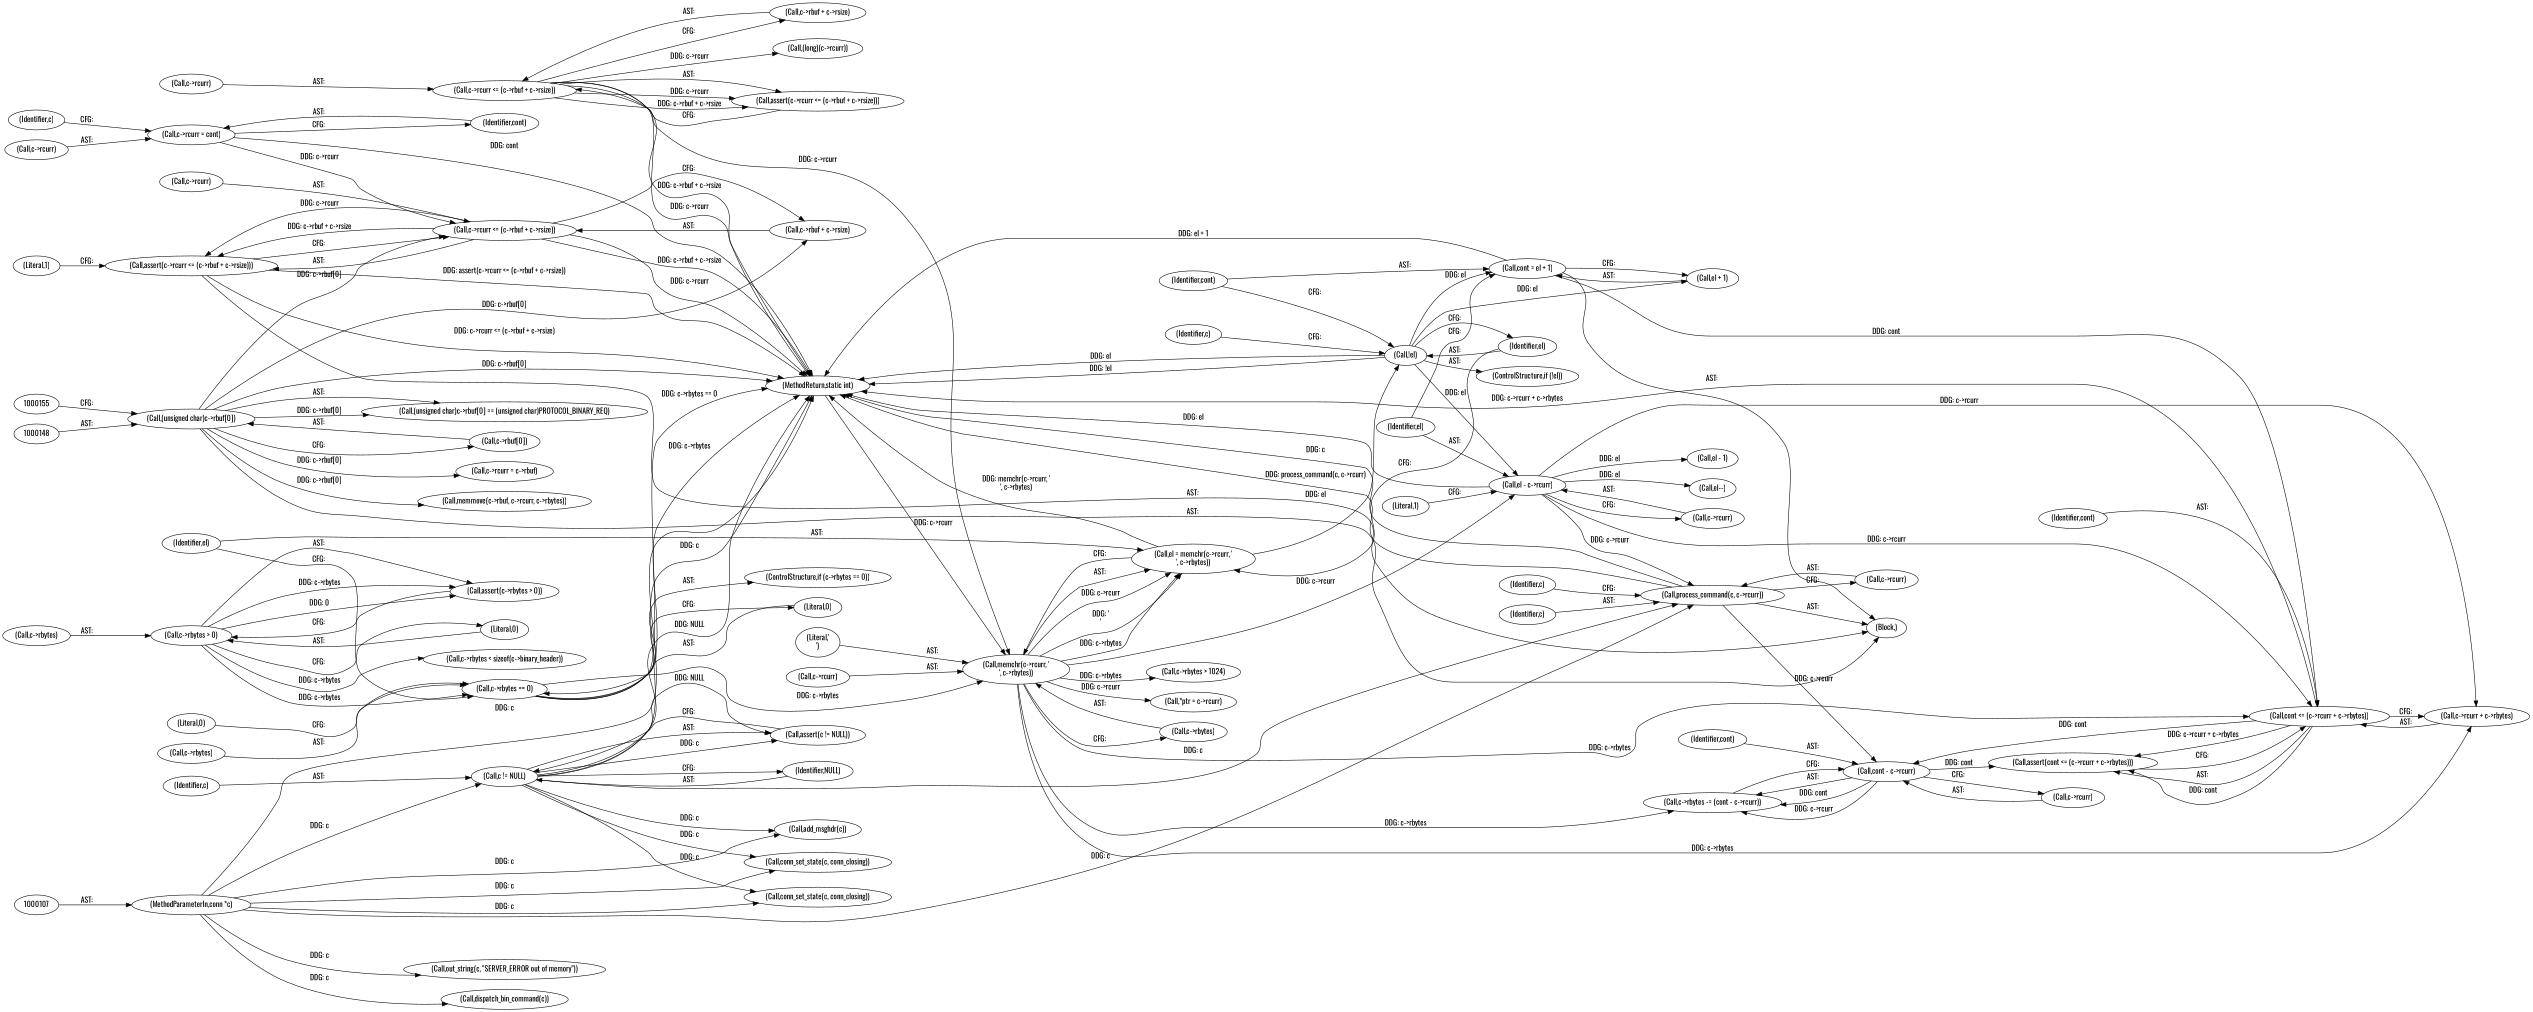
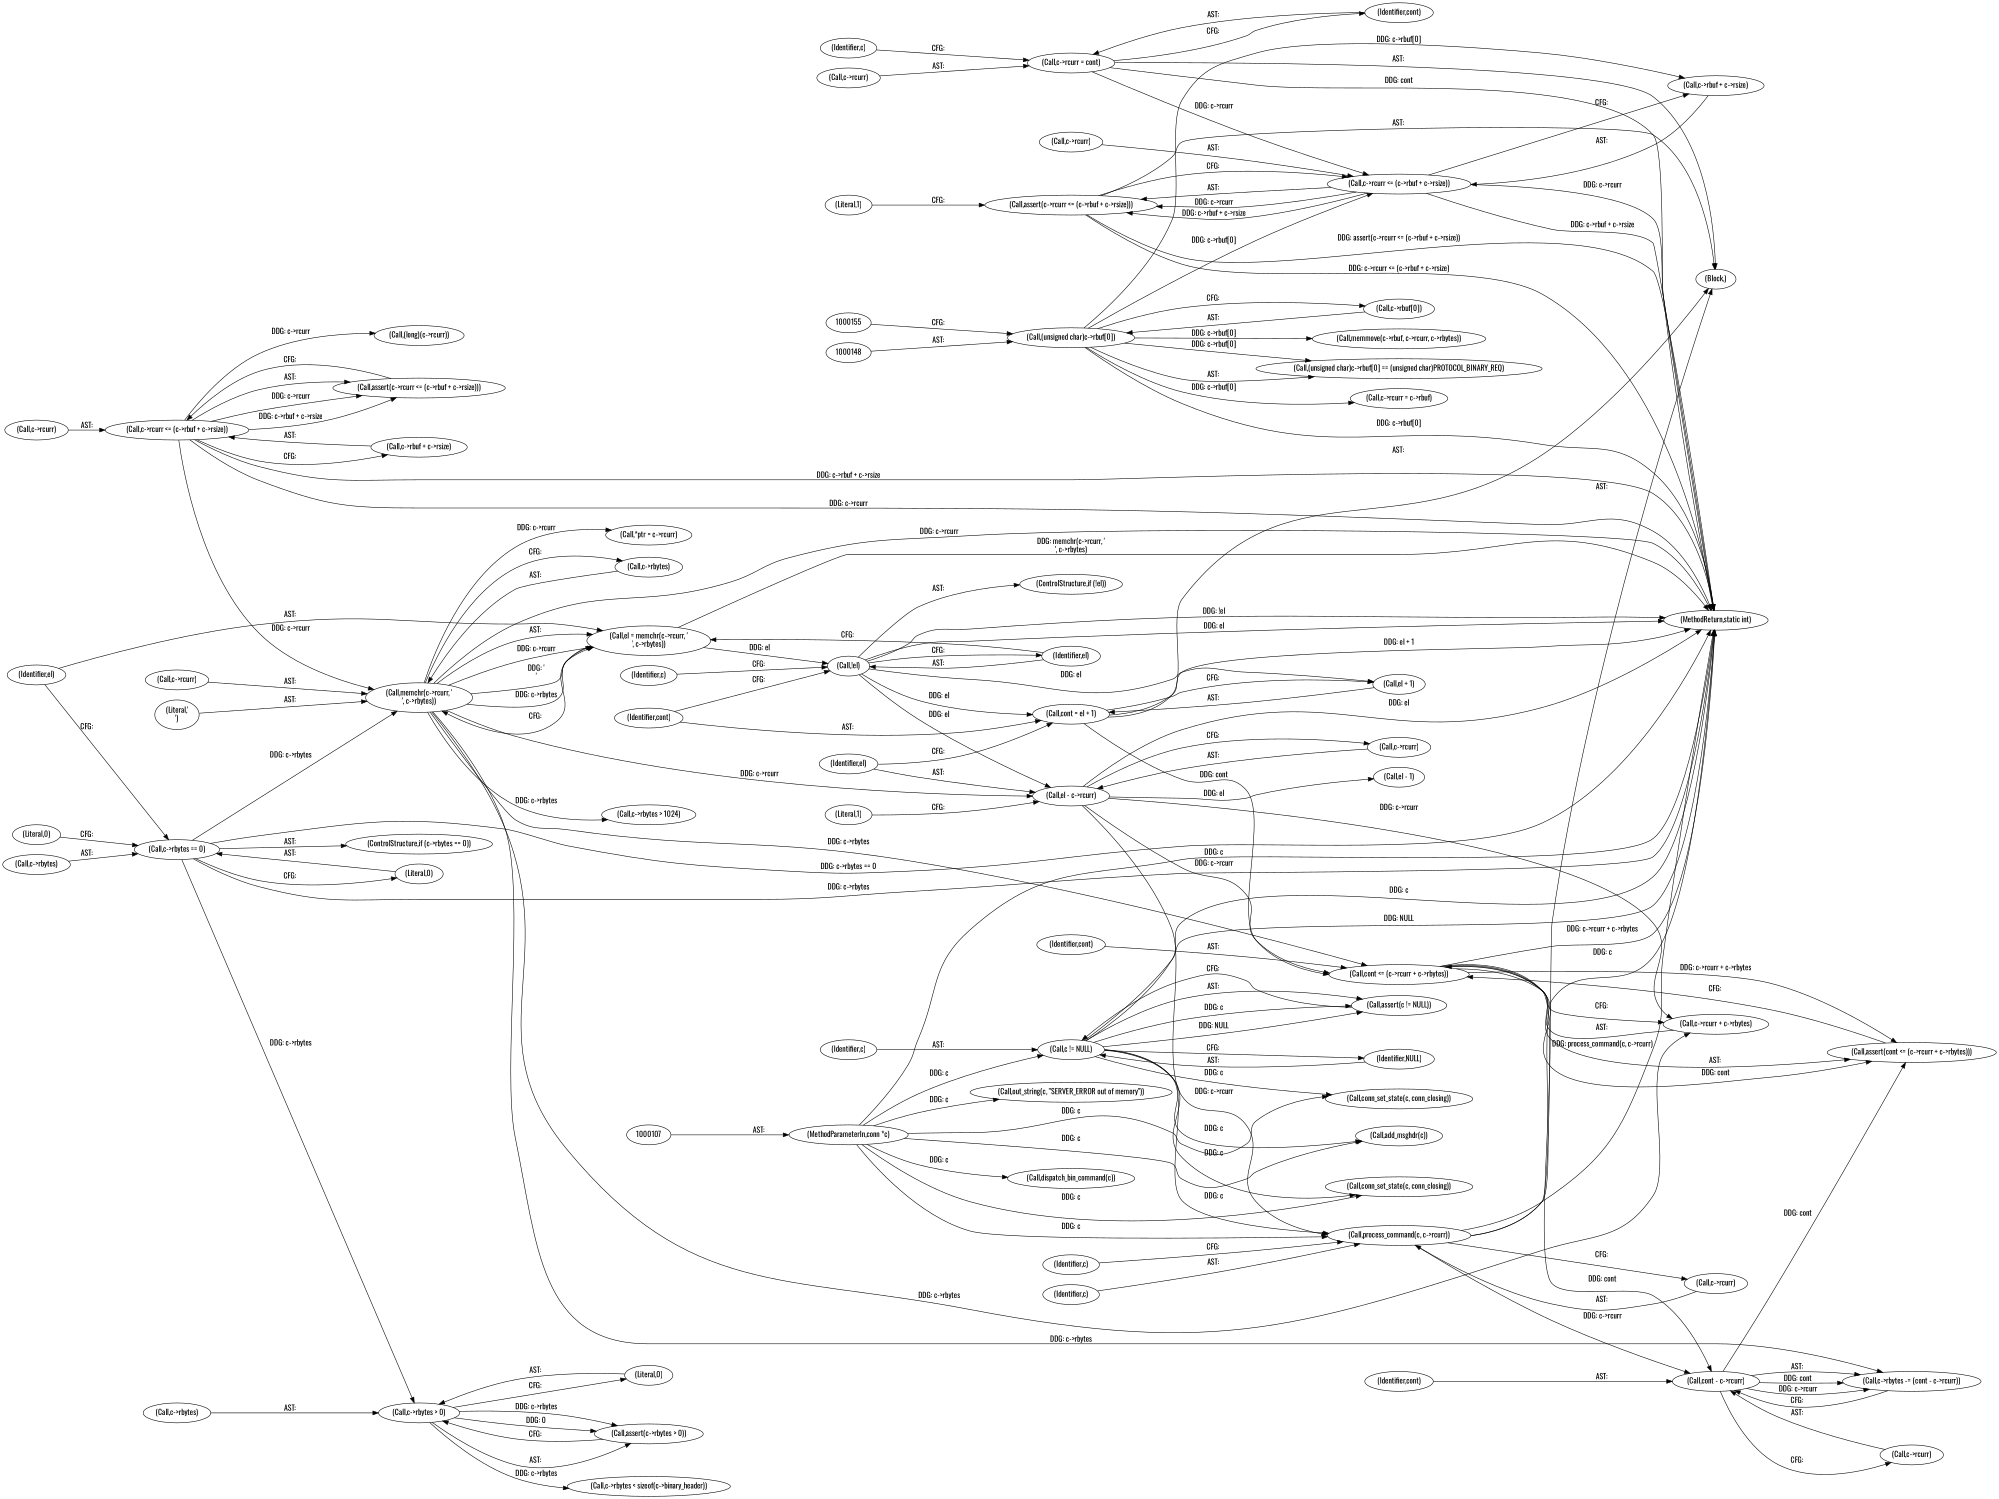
  digraph {
    fontname=Oswald
    rankdir=LR
    node [fontname=Oswald]
    edge [fontname=Oswald]
    n1 [label="(Call,assert(c->rcurr <= (c->rbuf + c->rsize)))"]
    n2 [label="(Call,c->rcurr <= (c->rbuf + c->rsize))"]
    n3 [label="(Block,)"]
    n4 [label="(MethodReturn,static int)"]
    n5 [label="(Call,c->rbuf + c->rsize)"]
    n6 [label="(Call,c->rcurr = cont)"]
    n7 [label="(Identifier,cont)"]
    n8 [label="(Call,cont - c->rcurr)"]
    n9 [label="(Call,c->rbytes -= (cont - c->rcurr))"]
    n10 [label="(Call,c->rcurr)"]
    n11 [label="(Call,assert(cont <= (c->rcurr + c->rbytes)))"]
    n12 [label="(Call,cont <= (c->rcurr + c->rbytes))"]
    n13 [label="(Call,c->rcurr + c->rbytes)"]
    n14 [label="(Call,cont = el + 1)"]
    n15 [label="(Call,el + 1)"]
    n16 [label="(Call,!el)"]
    n17 [label="(Call,el - c->rcurr)"]
    n18 [label="(Identifier,el)"]
    n19 [label="(ControlStructure,if (!el))"]
    n20 [label="(Call,process_command(c, c->rcurr))"]
-   n21 [label="(Call,el--)"]
    n22 [label="(Call,c->rcurr)"]
    n23 [label="(Call,el - 1)"]
    n24 [label="(Call,el = memchr(c->rcurr, '\n', c->rbytes))"]
    n25 [label="(Call,memchr(c->rcurr, '\n', c->rbytes))"]
    n26 [label="(Call,c->rbytes > 1024)"]
    n27 [label="(Call,*ptr = c->rcurr)"]
    n28 [label="(Call,c->rbytes)"]
    n29 [label="(Call,c->rcurr <= (c->rbuf + c->rsize))"]
    n30 [label="(Call,assert(c->rcurr <= (c->rbuf + c->rsize)))"]
    n31 [label="(Call,c->rbuf + c->rsize)"]
    n32 [label="(Call,(long)(c->rcurr))"]
    n33 [label="(Call,c->rbytes == 0)"]
    n34 [label="(Literal,0)"]
    n35 [label="(ControlStructure,if (c->rbytes == 0))"]
    n36 [label="(Call,c->rbytes > 0)"]
    n37 [label="(Literal,0)"]
    n38 [label="(Call,c->rbytes < sizeof(c->binary_header))"]
    n39 [label="(Call,assert(c->rbytes > 0))"]
    n40 [label="(Call,c->rcurr)"]
    n41 [label="(Call,c != NULL)"]
    n42 [label="(Call,conn_set_state(c, conn_closing))"]
    n43 [label="(Call,add_msghdr(c))"]
    n44 [label="(Call,assert(c != NULL))"]
    n45 [label="(Call,conn_set_state(c, conn_closing))"]
    n46 [label="(Identifier,NULL)"]
    n47 [label="(MethodParameterIn,conn *c)"]
    n48 [label="(Call,out_string(c, \"SERVER_ERROR out of memory\"))"]
    n49 [label="(Call,dispatch_bin_command(c))"]
    1000107
    n51 [label="(Call,(unsigned char)c->rbuf[0])"]
    n52 [label="(Call,memmove(c->rbuf, c->rcurr, c->rbytes))"]
    n53 [label="(Call,c->rbuf[0])"]
    n54 [label="(Call,(unsigned char)c->rbuf[0] == (unsigned char)PROTOCOL_BINARY_REQ)"]
    n55 [label="(Call,c->rcurr = c->rbuf)"]
    n56 [label="(Call,c->rcurr)"]
    n57 [label="(Identifier,el)"]
    n58 [label="(Call,c->rcurr)"]
    n59 [label="(Identifier,c)"]
    n60 [label="(Identifier,cont)"]
    n61 [label="(Call,c->rbytes)"]
    n62 [label="(Literal,1)"]
    n63 [label="(Call,c->rcurr)"]
    n64 [label="(Identifier,cont)"]
    n65 [label="(Identifier,el)"]
    n66 [label="(Identifier,cont)"]
    n67 [label="(Call,c->rcurr)"]
    n68 [label="(Call,c->rbytes)"]
    n69 [label="(Literal,1)"]
    n70 [label="(Identifier,c)"]
    n71 [label="(Identifier,c)"]
    n72 [label="(Literal,0)"]
    n73 [label="(Identifier,c)"]
    n74 [label="(Identifier,c)"]
    n75 [label="(Literal,'\n')"]
    1000148
    1000155
    n1 -> n2 [label="CFG: "]
    n1 -> n3 [label="AST: "]
    n1 -> n4 [label="DDG: assert(c->rcurr <= (c->rbuf + c->rsize))"]
    n1 -> n4 [label="DDG: c->rcurr <= (c->rbuf + c->rsize)"]
    n2 -> n1 [label="AST: "]
    n2 -> n1 [label="DDG: c->rcurr"]
    n2 -> n1 [label="DDG: c->rbuf + c->rsize"]
    n2 -> n4 [label="DDG: c->rcurr"]
    n2 -> n4 [label="DDG: c->rbuf + c->rsize"]
    n2 -> n5 [label="CFG: "]
    n5 -> n2 [label="AST: "]
    n6 -> n2 [label="DDG: c->rcurr"]
-   n51 -> n3 [label="AST: "]
+   n6 -> n3 [label="AST: "]
    n6 -> n4 [label="DDG: cont"]
    n6 -> n7 [label="CFG: "]
    n7 -> n6 [label="AST: "]
    n8 -> n9 [label="AST: "]
    n8 -> n9 [label="DDG: cont"]
    n8 -> n9 [label="DDG: c->rcurr"]
    n8 -> n10 [label="CFG: "]
    n8 -> n11 [label="DDG: cont"]
    n9 -> n8 [label="CFG: "]
    n10 -> n8 [label="AST: "]
    n11 -> n12 [label="CFG: "]
    n12 -> n4 [label="DDG: c->rcurr + c->rbytes"]
    n12 -> n8 [label="DDG: cont"]
    n12 -> n11 [label="AST: "]
    n12 -> n11 [label="DDG: cont"]
    n12 -> n11 [label="DDG: c->rcurr + c->rbytes"]
    n12 -> n13 [label="CFG: "]
    n13 -> n12 [label="AST: "]
    n14 -> n3 [label="AST: "]
    n14 -> n4 [label="DDG: el + 1"]
    n14 -> n12 [label="DDG: cont"]
    n14 -> n15 [label="CFG: "]
    n15 -> n14 [label="AST: "]
    n16 -> n4 [label="DDG: el"]
    n16 -> n4 [label="DDG: !el"]
    n16 -> n14 [label="DDG: el"]
    n16 -> n15 [label="DDG: el"]
    n16 -> n17 [label="DDG: el"]
    n16 -> n18 [label="CFG: "]
    n16 -> n19 [label="AST: "]
    n17 -> n4 [label="DDG: el"]
    n17 -> n12 [label="DDG: c->rcurr"]
    n17 -> n13 [label="DDG: c->rcurr"]
    n17 -> n20 [label="DDG: c->rcurr"]
-   n17 -> n21 [label="DDG: el"]
    n17 -> n22 [label="CFG: "]
    n17 -> n23 [label="DDG: el"]
    n18 -> n16 [label="AST: "]
    n18 -> n24 [label="CFG: "]
    n20 -> n3 [label="AST: "]
    n20 -> n4 [label="DDG: c"]
    n20 -> n4 [label="DDG: process_command(c, c->rcurr)"]
    n20 -> n8 [label="DDG: c->rcurr"]
    n20 -> n40 [label="CFG: "]
    n22 -> n17 [label="AST: "]
    n24 -> n4 [label="DDG: memchr(c->rcurr, '\n', c->rbytes)"]
    n24 -> n16 [label="DDG: el"]
    n24 -> n25 [label="CFG: "]
-   n4 -> n25 [label="DDG: c->rcurr"]
+   n25 -> n4 [label="DDG: c->rcurr"]
    n25 -> n9 [label="DDG: c->rbytes"]
    n25 -> n12 [label="DDG: c->rbytes"]
    n25 -> n13 [label="DDG: c->rbytes"]
    n25 -> n17 [label="DDG: c->rcurr"]
    n25 -> n24 [label="AST: "]
    n25 -> n24 [label="DDG: c->rcurr"]
    n25 -> n24 [label="DDG: '\n'"]
    n25 -> n24 [label="DDG: c->rbytes"]
    n25 -> n26 [label="DDG: c->rbytes"]
    n25 -> n27 [label="DDG: c->rcurr"]
    n25 -> n28 [label="CFG: "]
    n28 -> n25 [label="AST: "]
    n29 -> n4 [label="DDG: c->rbuf + c->rsize"]
    n29 -> n4 [label="DDG: c->rcurr"]
    n29 -> n25 [label="DDG: c->rcurr"]
    n29 -> n30 [label="AST: "]
    n29 -> n30 [label="DDG: c->rcurr"]
    n29 -> n30 [label="DDG: c->rbuf + c->rsize"]
    n29 -> n31 [label="CFG: "]
    n29 -> n32 [label="DDG: c->rcurr"]
    n30 -> n29 [label="CFG: "]
    n31 -> n29 [label="AST: "]
    n33 -> n4 [label="DDG: c->rbytes"]
    n33 -> n4 [label="DDG: c->rbytes == 0"]
    n33 -> n25 [label="DDG: c->rbytes"]
    n33 -> n34 [label="CFG: "]
    n33 -> n35 [label="AST: "]
    n34 -> n33 [label="AST: "]
-   n36 -> n33 [label="DDG: c->rbytes"]
+   n33 -> n36 [label="DDG: c->rbytes"]
    n36 -> n37 [label="CFG: "]
    n36 -> n38 [label="DDG: c->rbytes"]
    n36 -> n39 [label="AST: "]
    n36 -> n39 [label="DDG: c->rbytes"]
    n36 -> n39 [label="DDG: 0"]
    n37 -> n36 [label="AST: "]
    n39 -> n36 [label="CFG: "]
    n40 -> n20 [label="AST: "]
    n41 -> n4 [label="DDG: c"]
    n41 -> n4 [label="DDG: NULL"]
    n41 -> n20 [label="DDG: c"]
    n41 -> n42 [label="DDG: c"]
    n41 -> n43 [label="DDG: c"]
    n41 -> n44 [label="AST: "]
    n41 -> n44 [label="DDG: c"]
    n41 -> n44 [label="DDG: NULL"]
    n41 -> n45 [label="DDG: c"]
    n41 -> n46 [label="CFG: "]
    n44 -> n41 [label="CFG: "]
    n46 -> n41 [label="AST: "]
    n47 -> n4 [label="DDG: c"]
    n47 -> n20 [label="DDG: c"]
    n47 -> n41 [label="DDG: c"]
    n47 -> n42 [label="DDG: c"]
    n47 -> n43 [label="DDG: c"]
    n47 -> n45 [label="DDG: c"]
    n47 -> n48 [label="DDG: c"]
    n47 -> n49 [label="DDG: c"]
    1000107 -> n47 [label="AST: "]
    n51 -> n2 [label="DDG: c->rbuf[0]"]
    n51 -> n4 [label="DDG: c->rbuf[0]"]
    n51 -> n5 [label="DDG: c->rbuf[0]"]
    n51 -> n52 [label="DDG: c->rbuf[0]"]
    n51 -> n53 [label="CFG: "]
    n51 -> n54 [label="AST: "]
    n51 -> n54 [label="DDG: c->rbuf[0]"]
    n51 -> n55 [label="DDG: c->rbuf[0]"]
    n53 -> n51 [label="AST: "]
    n56 -> n29 [label="AST: "]
    n57 -> n14 [label="CFG: "]
    n57 -> n17 [label="AST: "]
    n58 -> n2 [label="AST: "]
    n59 -> n20 [label="AST: "]
    n60 -> n8 [label="AST: "]
    n61 -> n33 [label="AST: "]
    n62 -> n1 [label="CFG: "]
    n63 -> n6 [label="AST: "]
    n64 -> n14 [label="AST: "]
    n64 -> n16 [label="CFG: "]
    n65 -> n24 [label="AST: "]
    n65 -> n33 [label="CFG: "]
    n66 -> n12 [label="AST: "]
    n67 -> n25 [label="AST: "]
    n68 -> n36 [label="AST: "]
    n69 -> n17 [label="CFG: "]
    n70 -> n20 [label="CFG: "]
    n71 -> n41 [label="AST: "]
    n72 -> n33 [label="CFG: "]
    n73 -> n16 [label="CFG: "]
    n74 -> n6 [label="CFG: "]
    n75 -> n25 [label="AST: "]
    1000148 -> n51 [label="AST: "]
    1000155 -> n51 [label="CFG: "]
  }
